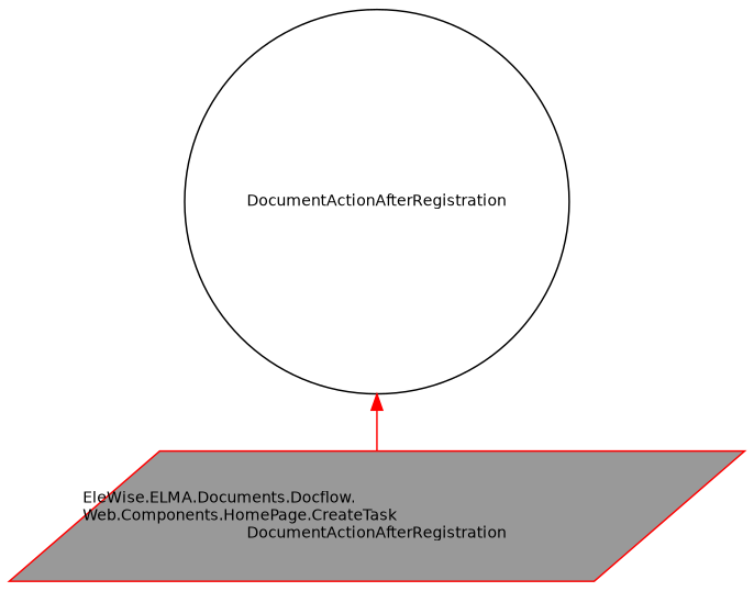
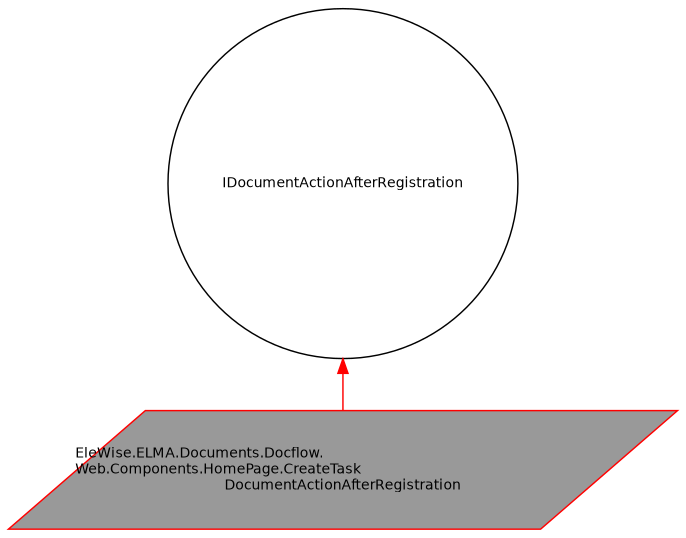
  digraph {
    node [fontname=Helvetica fontsize=10 style=filled]
    n1 [color=red fillcolor=grey60 fontcolor=black height=0.2 label="EleWise.ELMA.Documents.Docflow.\lWeb.Components.HomePage.CreateTask\lDocumentActionAfterRegistration" shape=parallelogram width=0.4]
-   n2 [color=black fillcolor=white height=0.2 label=DocumentActionAfterRegistration shape=circle width=0.4]
+   n2 [color=black fillcolor=white height=0.2 label=IDocumentActionAfterRegistration shape=circle width=0.4]
    n2 -> n1 [color=red dir=back fontname=Helvetica fontsize=10 labelfontname=Helvetica labelfontsize=10 style=solid]
  }
